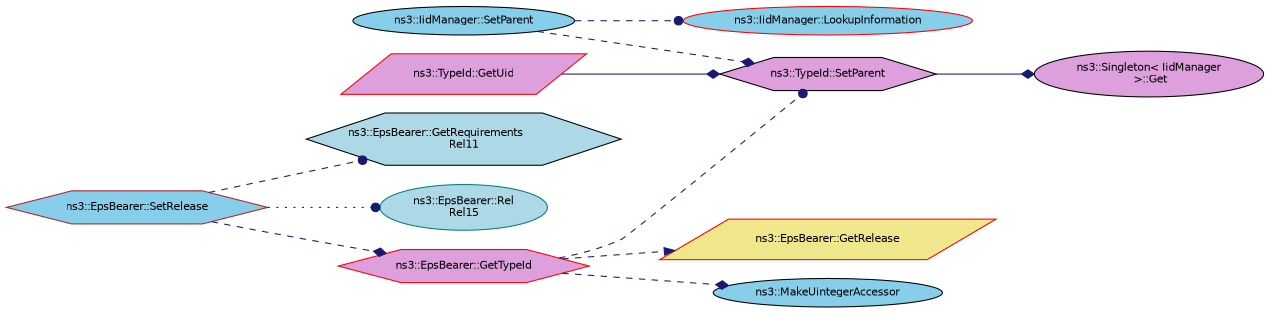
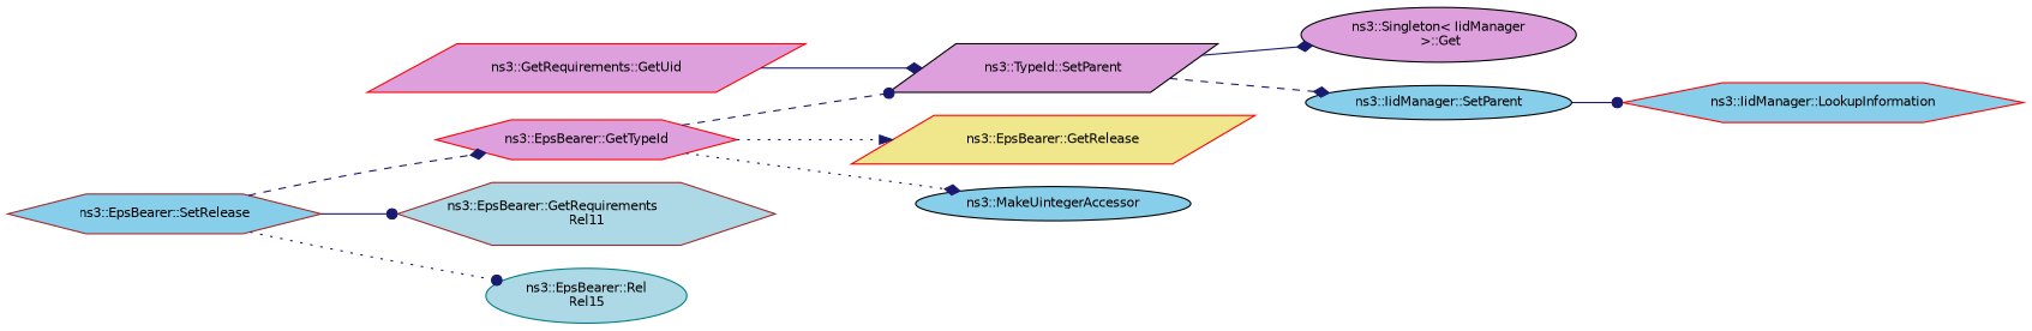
  digraph {
    rankdir=LR
    node [color=red fillcolor=plum fontname=Helvetica fontsize=10 shape=hexagon style=filled]
    edge [arrowhead=diamond color=midnightblue fontname=Helvetica fontsize=10 labelfontname=Helvetica labelfontsize=10 style=dashed]
    n1 [fontcolor=black height=0.2 label="ns3::EpsBearer::GetTypeId" width=0.4]
    n2 [fillcolor=khaki height=0.2 label="ns3::EpsBearer::GetRelease" shape=parallelogram width=0.4]
    n3 [color=black fillcolor=skyblue height=0.2 label="ns3::MakeUintegerAccessor" shape=ellipse width=0.4]
-   n4 [color=black height=0.2 label="ns3::TypeId::SetParent" width=0.4]
+   n4 [color=black height=0.2 label="ns3::TypeId::SetParent" shape=parallelogram width=0.4]
    n5 [color=black height=0.2 label="ns3::Singleton\< IidManager\l \>::Get" shape=ellipse width=0.4]
    n6 [color=black fillcolor=skyblue height=0.2 label="ns3::IidManager::SetParent" shape=ellipse width=0.4]
    n7 [color=brown fillcolor=skyblue height=0.2 label="ns3::EpsBearer::SetRelease" width=0.4]
-   n8 [color=black fillcolor=lightblue height=0.2 label="ns3::EpsBearer::GetRequirements\lRel11" width=0.4]
+   n8 [color=brown fillcolor=lightblue height=0.2 label="ns3::EpsBearer::GetRequirements\lRel11" width=0.4]
    n9 [color=teal fillcolor=lightblue height=0.2 label="ns3::EpsBearer::Rel\lRel15" shape=ellipse width=0.4]
-   n10 [height=0.2 label="ns3::TypeId::GetUid" shape=parallelogram width=0.4]
-   n11 [fillcolor=skyblue height=0.2 label="ns3::IidManager::LookupInformation" shape=ellipse width=0.4]
-   n1 -> n2 [arrowhead=normal]
-   n1 -> n3
+   n10 [height=0.2 label="ns3::GetRequirements::GetUid" shape=parallelogram width=0.4]
+   n11 [fillcolor=skyblue height=0.2 label="ns3::IidManager::LookupInformation" width=0.4]
+   n1 -> n2 [arrowhead=normal style=dotted]
+   n1 -> n3 [style=dotted]
    n1 -> n4 [arrowhead=dot]
    n4 -> n5 [style=solid]
-   n6 -> n4
-   n6 -> n11 [arrowhead=dot]
+   n4 -> n6
+   n6 -> n11 [arrowhead=dot style=solid]
    n7 -> n1
-   n7 -> n8 [arrowhead=dot]
+   n7 -> n8 [arrowhead=dot style=solid]
    n7 -> n9 [arrowhead=dot style=dotted]
    n10 -> n4 [style=solid]
  }
